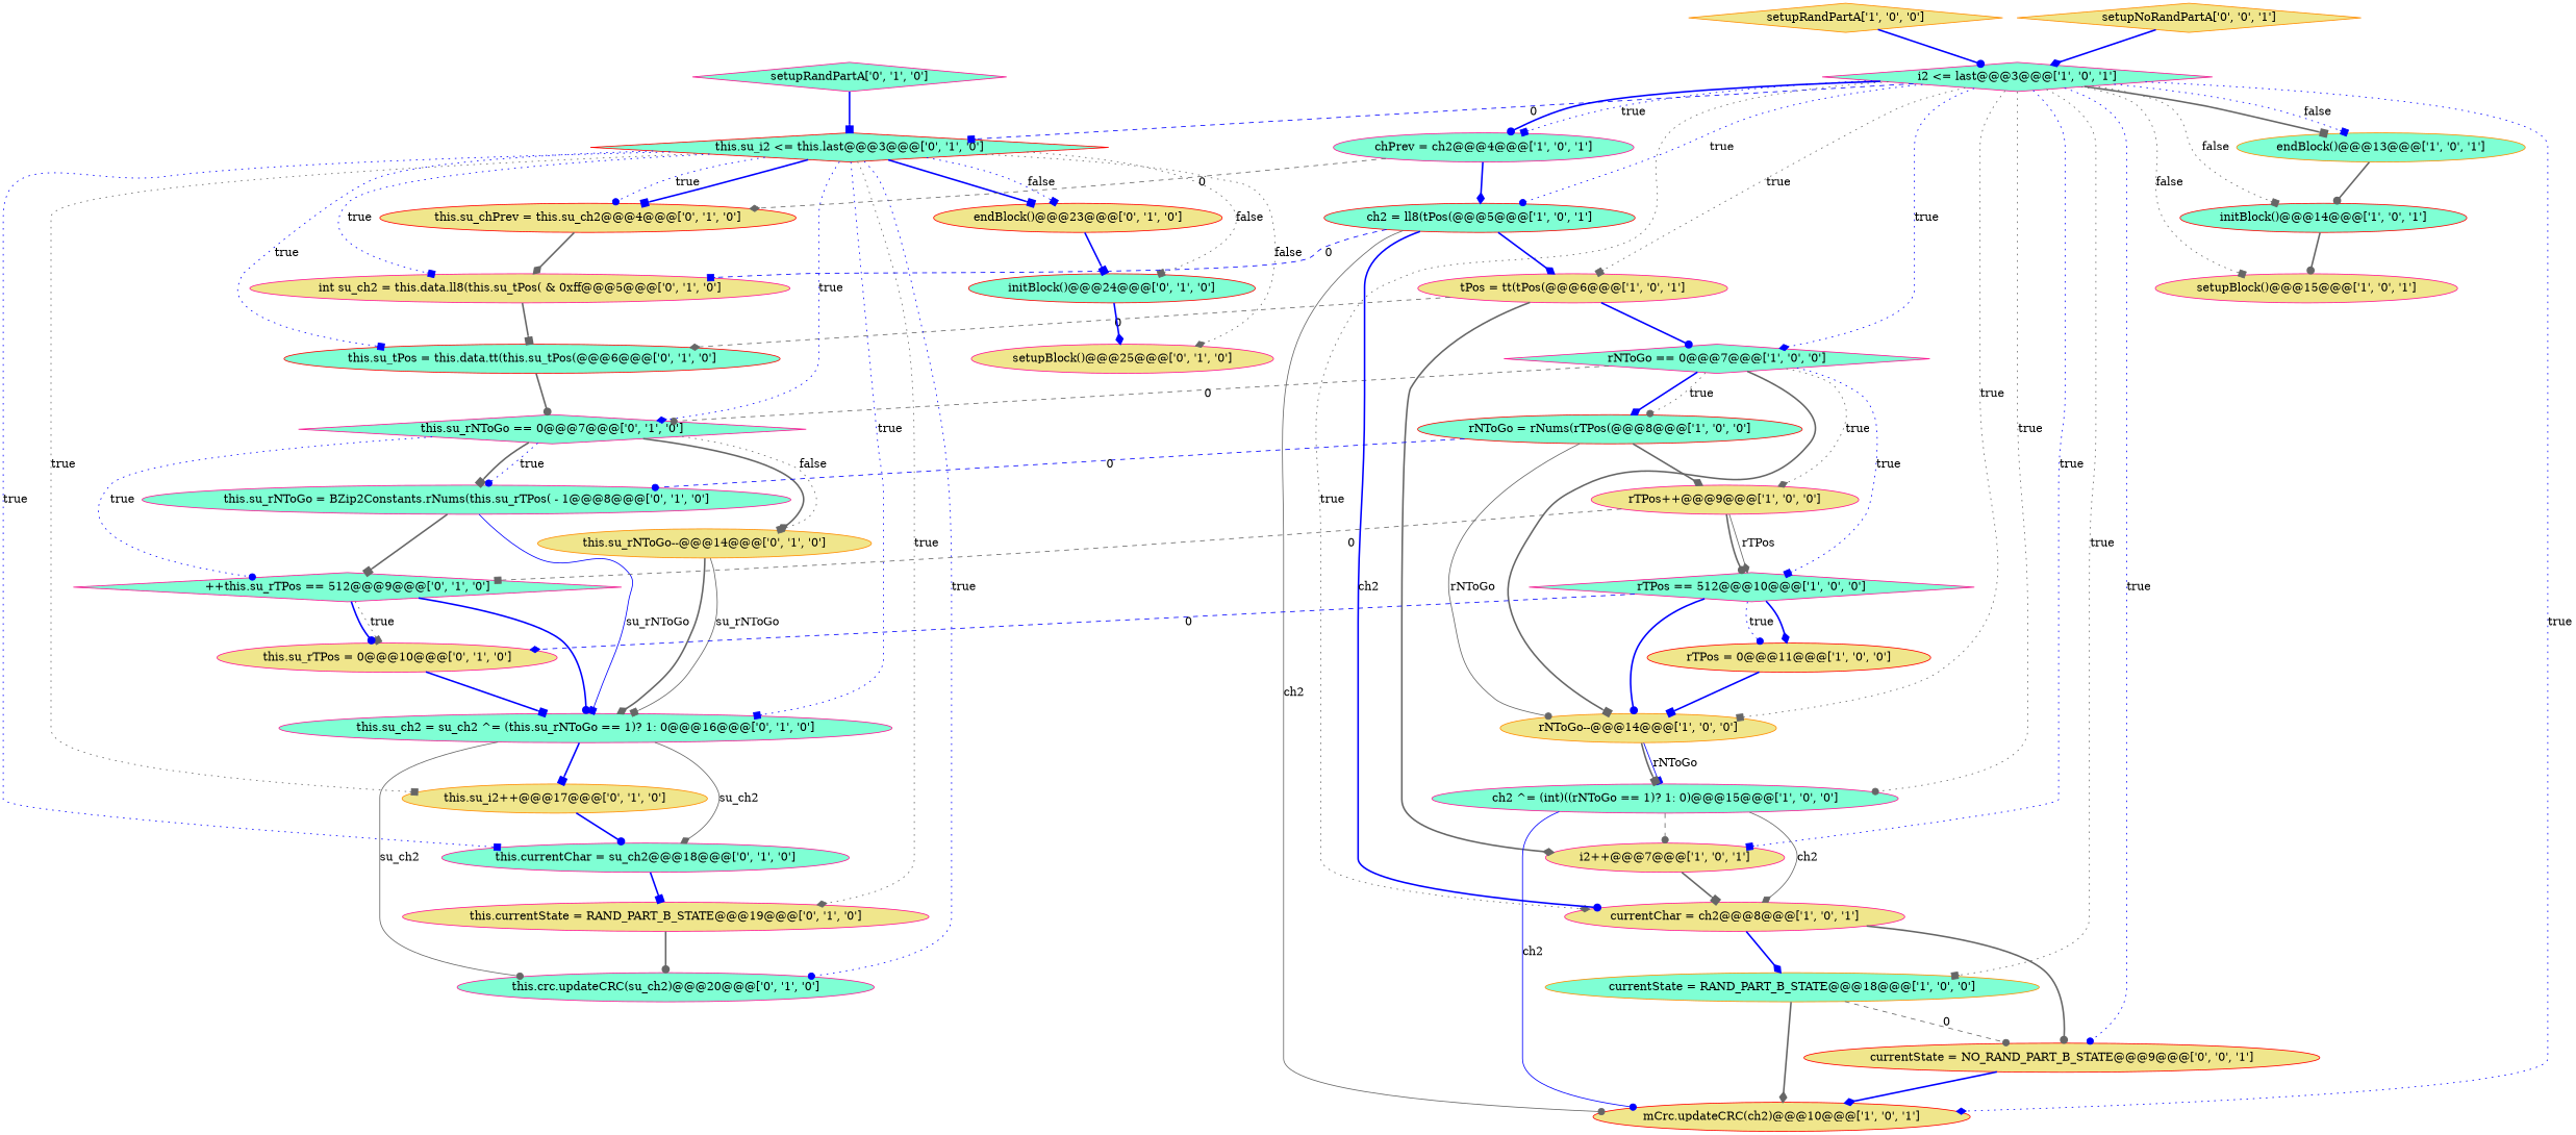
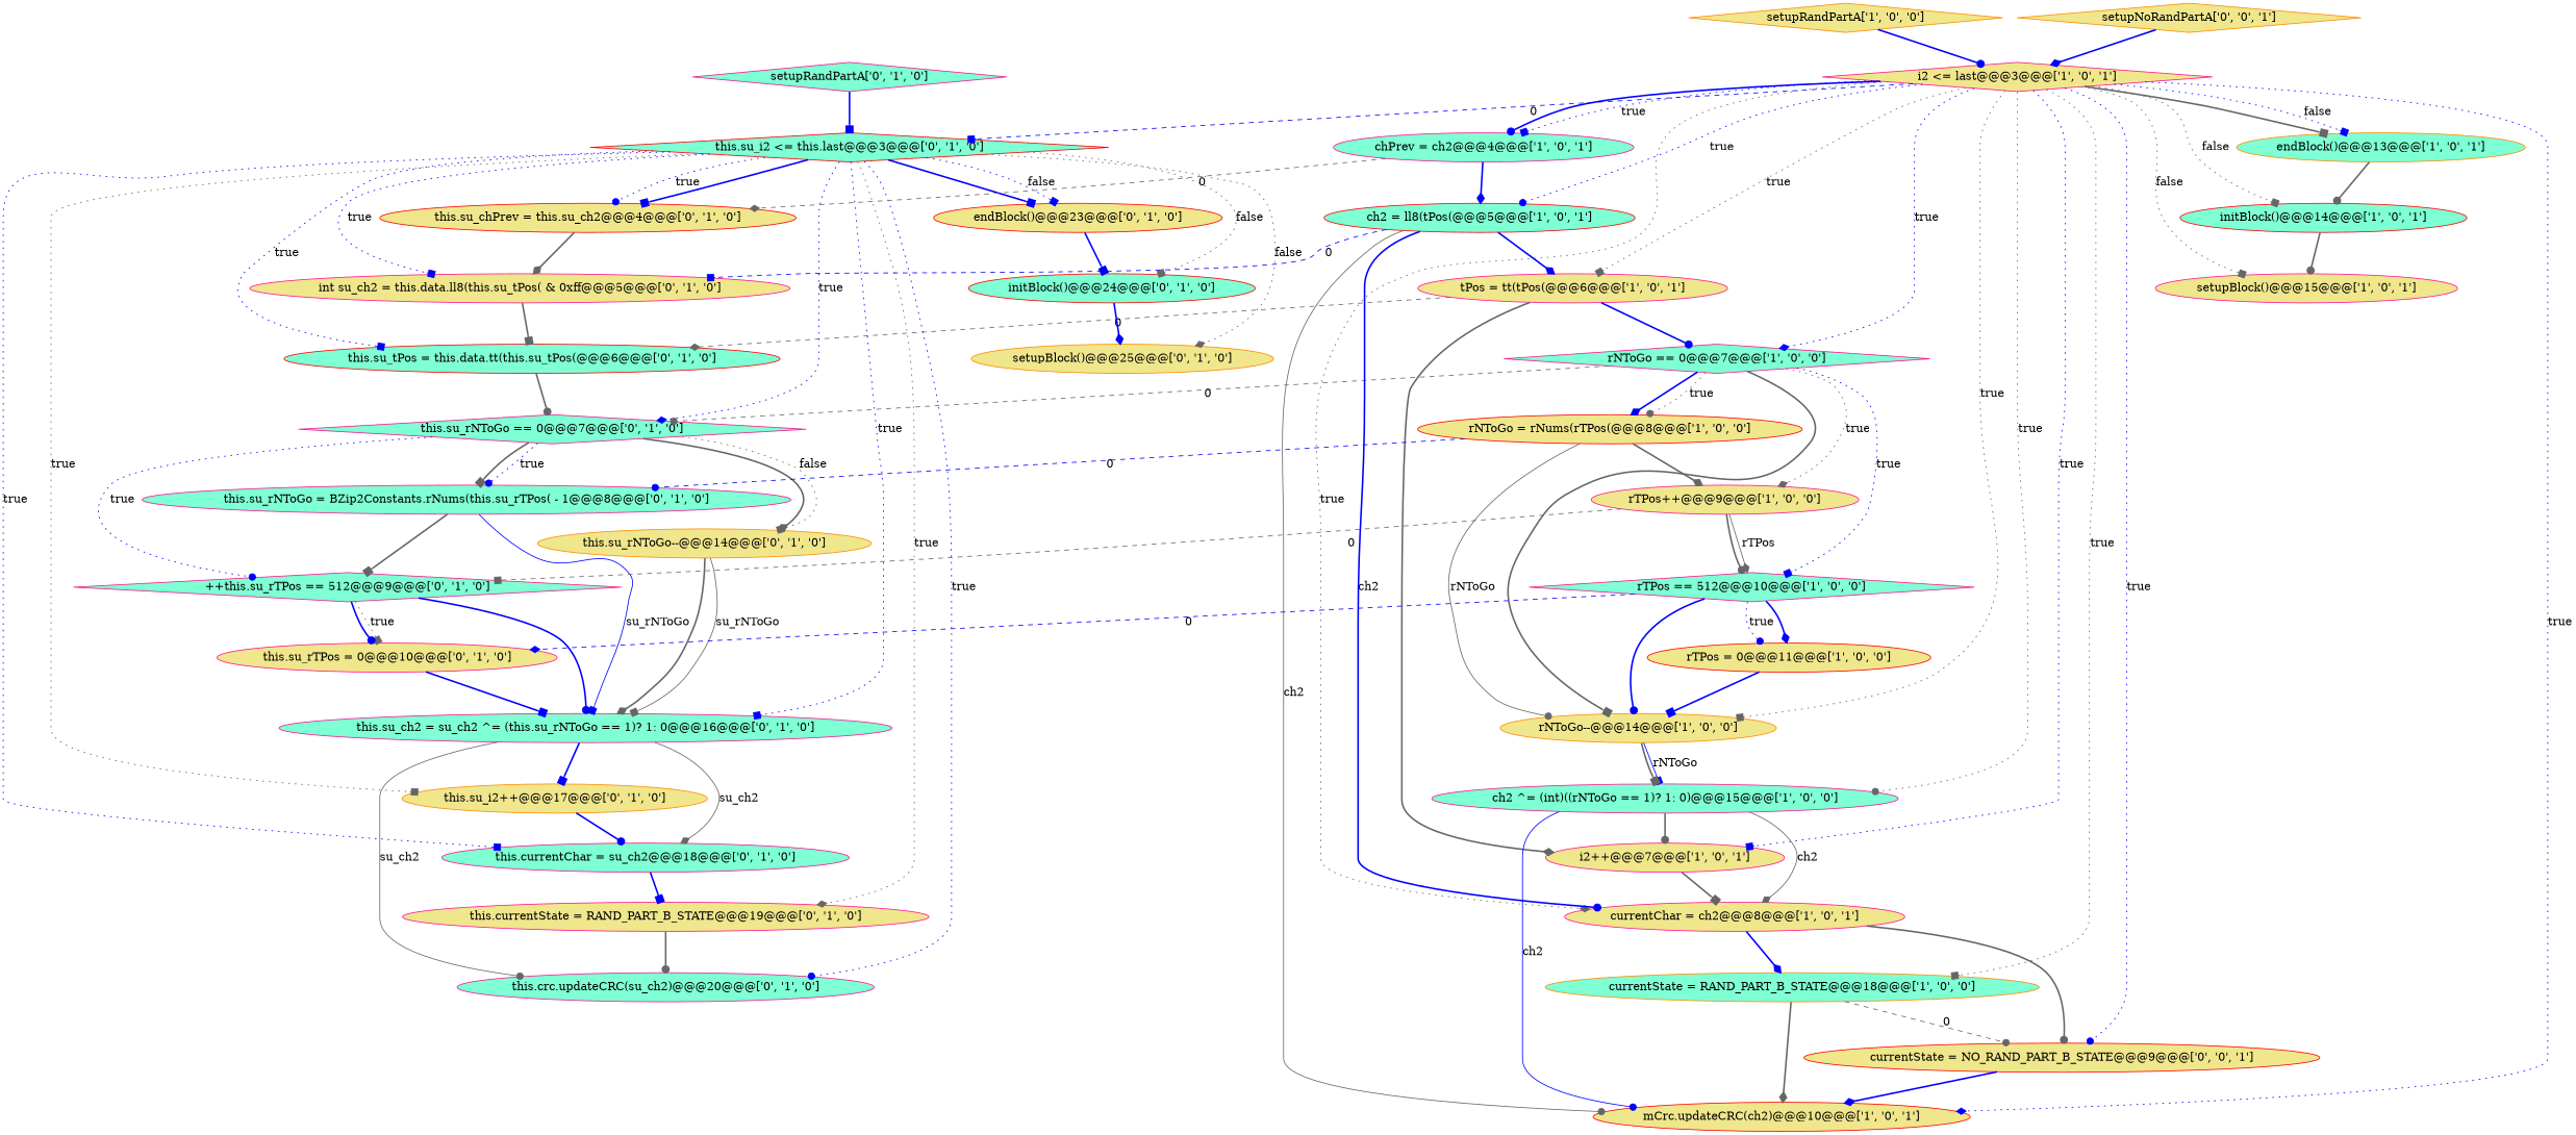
  digraph {
    node [color=deeppink fillcolor=aquamarine shape=ellipse style=filled]
    edge [arrowhead=box color=blue style=bold]
    n1 [label="this.su_ch2 = su_ch2 ^= (this.su_rNToGo == 1)? 1: 0@@@16@@@['0', '1', '0']"]
    n2 [color=darkorange fillcolor=khaki label="this.su_i2++@@@17@@@['0', '1', '0']"]
    n3 [label="this.currentChar = su_ch2@@@18@@@['0', '1', '0']"]
    n4 [label="this.crc.updateCRC(su_ch2)@@@20@@@['0', '1', '0']"]
    n5 [fillcolor=khaki label="this.currentState = RAND_PART_B_STATE@@@19@@@['0', '1', '0']"]
    n6 [label="this.su_rNToGo == 0@@@7@@@['0', '1', '0']" shape=diamond]
    n7 [color=darkorange fillcolor=khaki label="this.su_rNToGo--@@@14@@@['0', '1', '0']"]
    n8 [label="++this.su_rTPos == 512@@@9@@@['0', '1', '0']" shape=diamond]
    n9 [label="this.su_rNToGo = BZip2Constants.rNums(this.su_rTPos( - 1@@@8@@@['0', '1', '0']"]
    n10 [fillcolor=khaki label="this.su_rTPos = 0@@@10@@@['0', '1', '0']"]
    n11 [color=darkorange fillcolor=khaki label="setupRandPartA['1', '0', '0']" shape=diamond]
-   n12 [label="i2 <= last@@@3@@@['1', '0', '1']" shape=diamond]
+   n12 [fillcolor=khaki label="i2 <= last@@@3@@@['1', '0', '1']" shape=diamond]
    n13 [fillcolor=khaki label="tPos = tt(tPos(@@@6@@@['1', '0', '1']"]
    n14 [fillcolor=khaki label="i2++@@@7@@@['1', '0', '1']"]
    n15 [label="rNToGo == 0@@@7@@@['1', '0', '0']" shape=diamond]
    n16 [color=red label="this.su_i2 <= this.last@@@3@@@['0', '1', '0']" shape=diamond]
    n17 [color=red fillcolor=khaki label="mCrc.updateCRC(ch2)@@@10@@@['1', '0', '1']"]
    n18 [fillcolor=khaki label="currentChar = ch2@@@8@@@['1', '0', '1']"]
    n19 [fillcolor=khaki label="setupBlock()@@@15@@@['1', '0', '1']"]
    n20 [label="chPrev = ch2@@@4@@@['1', '0', '1']"]
    n21 [color=red label="ch2 = ll8(tPos(@@@5@@@['1', '0', '1']"]
    n22 [color=darkorange label="currentState = RAND_PART_B_STATE@@@18@@@['1', '0', '0']"]
    n23 [color=red fillcolor=khaki label="currentState = NO_RAND_PART_B_STATE@@@9@@@['0', '0', '1']"]
    n24 [color=darkorange label="endBlock()@@@13@@@['1', '0', '1']"]
    n25 [color=red label="initBlock()@@@14@@@['1', '0', '1']"]
    n26 [color=darkorange fillcolor=khaki label="rNToGo--@@@14@@@['1', '0', '0']"]
    n27 [label="ch2 ^= (int)((rNToGo == 1)? 1: 0)@@@15@@@['1', '0', '0']"]
    n28 [color=red fillcolor=khaki label="endBlock()@@@23@@@['0', '1', '0']"]
    n29 [color=red label="initBlock()@@@24@@@['0', '1', '0']"]
-   n30 [fillcolor=khaki label="setupBlock()@@@25@@@['0', '1', '0']"]
+   n30 [color=darkorange fillcolor=khaki label="setupBlock()@@@25@@@['0', '1', '0']"]
    n31 [color=red label="this.su_tPos = this.data.tt(this.su_tPos(@@@6@@@['0', '1', '0']"]
    n32 [fillcolor=khaki label="rTPos++@@@9@@@['1', '0', '0']"]
    n33 [label="rTPos == 512@@@10@@@['1', '0', '0']" shape=diamond]
-   n34 [color=red label="rNToGo = rNums(rTPos(@@@8@@@['1', '0', '0']"]
+   n34 [color=red fillcolor=khaki label="rNToGo = rNums(rTPos(@@@8@@@['1', '0', '0']"]
    n35 [label="setupRandPartA['0', '1', '0']" shape=diamond]
    n36 [fillcolor=khaki label="int su_ch2 = this.data.ll8(this.su_tPos( & 0xff@@@5@@@['0', '1', '0']"]
    n37 [color=red fillcolor=khaki label="this.su_chPrev = this.su_ch2@@@4@@@['0', '1', '0']"]
    n38 [color=red fillcolor=khaki label="rTPos = 0@@@11@@@['1', '0', '0']"]
    n39 [color=darkorange fillcolor=khaki label="setupNoRandPartA['0', '0', '1']" shape=diamond]
    n1 -> n2
    n1 -> n3 [arrowhead=diamond color=gray40 label=su_ch2 style=solid]
    n1 -> n4 [arrowhead=dot color=gray40 label=su_ch2 style=solid]
    n2 -> n3 [arrowhead=dot]
    n3 -> n5
    n5 -> n4 [arrowhead=dot color=gray40]
    n6 -> n7 [arrowhead=diamond color=gray40]
    n6 -> n7 [color=gray40 label=false style=dotted]
    n6 -> n8 [arrowhead=dot label=true style=dotted]
    n6 -> n9 [color=gray40]
    n6 -> n9 [arrowhead=dot label=true style=dotted]
    n7 -> n1 [arrowhead=diamond color=gray40]
    n7 -> n1 [color=gray40 label=su_rNToGo style=solid]
    n8 -> n1 [arrowhead=dot]
    n8 -> n10 [color=gray40 label=true style=dotted]
    n8 -> n10 [arrowhead=dot]
    n9 -> n1 [label=su_rNToGo style=solid]
    n9 -> n8 [color=gray40]
    n10 -> n1
    n11 -> n12 [arrowhead=dot]
    n12 -> n13 [color=gray40 label=true style=dotted]
    n12 -> n14 [label=true style=dotted]
    n12 -> n15 [arrowhead=diamond label=true style=dotted]
    n12 -> n16 [label=0 style=dashed]
    n12 -> n17 [arrowhead=diamond label=true style=dotted]
    n12 -> n18 [arrowhead=diamond color=gray40 label=true style=dotted]
    n12 -> n19 [color=gray40 label=false style=dotted]
    n12 -> n20 [arrowhead=dot]
    n12 -> n20 [label=true style=dotted]
    n12 -> n21 [arrowhead=dot label=true style=dotted]
    n12 -> n22 [color=gray40 label=true style=dotted]
    n12 -> n23 [arrowhead=dot label=true style=dotted]
    n12 -> n24 [label=false style=dotted]
    n12 -> n24 [color=gray40]
    n12 -> n25 [color=gray40 label=false style=dotted]
    n12 -> n26 [color=gray40 label=true style=dotted]
    n12 -> n27 [arrowhead=dot color=gray40 label=true style=dotted]
    n13 -> n14 [arrowhead=diamond color=gray40]
    n13 -> n15 [arrowhead=dot]
    n13 -> n31 [arrowhead=diamond color=gray40 label=0 style=dashed]
    n14 -> n18 [color=gray40]
    n15 -> n6 [arrowhead=dot color=gray40 label=0 style=dashed]
    n15 -> n26 [color=gray40]
    n15 -> n32 [arrowhead=diamond color=gray40 label=true style=dotted]
    n15 -> n33 [label=true style=dotted]
    n15 -> n34 [arrowhead=diamond]
    n15 -> n34 [arrowhead=dot color=gray40 label=true style=dotted]
    n16 -> n1 [label=true style=dotted]
    n16 -> n2 [color=gray40 label=true style=dotted]
    n16 -> n3 [label=true style=dotted]
    n16 -> n4 [arrowhead=dot label=true style=dotted]
    n16 -> n5 [arrowhead=diamond color=gray40 label=true style=dotted]
    n16 -> n6 [arrowhead=diamond label=true style=dotted]
    n16 -> n28 [label=false style=dotted]
    n16 -> n28
    n16 -> n29 [color=gray40 label=false style=dotted]
    n16 -> n30 [arrowhead=diamond color=gray40 label=false style=dotted]
    n16 -> n31 [label=true style=dotted]
    n16 -> n36 [label=true style=dotted]
    n16 -> n37 [arrowhead=dot label=true style=dotted]
    n16 -> n37
    n18 -> n22 [arrowhead=diamond]
    n18 -> n23 [arrowhead=dot color=gray40]
    n20 -> n21 [arrowhead=diamond]
    n20 -> n37 [arrowhead=diamond color=gray40 label=0 style=dashed]
    n21 -> n13 [arrowhead=diamond]
    n21 -> n17 [arrowhead=dot color=gray40 label=ch2 style=solid]
    n21 -> n18 [arrowhead=dot label=ch2]
    n21 -> n36 [label=0 style=dashed]
    n22 -> n17 [arrowhead=diamond color=gray40]
    n22 -> n23 [arrowhead=dot color=gray40 label=0 style=dashed]
    n23 -> n17 [arrowhead=diamond]
    n24 -> n25 [arrowhead=dot color=gray40]
    n25 -> n19 [arrowhead=dot color=gray40]
    n26 -> n27 [label=rNToGo style=solid]
    n26 -> n27 [color=gray40]
-   n27 -> n14 [arrowhead=dot color=gray40 style=dashed]
+   n27 -> n14 [arrowhead=dot color=gray40]
    n27 -> n17 [arrowhead=dot label=ch2 style=solid]
    n27 -> n18 [arrowhead=diamond color=gray40 label=ch2 style=solid]
    n28 -> n29
    n29 -> n30 [arrowhead=diamond]
    n31 -> n6 [arrowhead=dot color=gray40]
    n32 -> n8 [color=gray40 label=0 style=dashed]
    n32 -> n33 [arrowhead=dot color=gray40]
    n32 -> n33 [arrowhead=diamond color=gray40 label=rTPos style=solid]
    n33 -> n10 [arrowhead=diamond label=0 style=dashed]
    n33 -> n26 [arrowhead=dot]
    n33 -> n38 [arrowhead=diamond]
    n33 -> n38 [arrowhead=dot label=true style=dotted]
    n34 -> n9 [arrowhead=dot label=0 style=dashed]
    n34 -> n26 [arrowhead=dot color=gray40 label=rNToGo style=solid]
    n34 -> n32 [arrowhead=diamond color=gray40]
    n35 -> n16
    n36 -> n31 [color=gray40]
    n37 -> n36 [arrowhead=diamond color=gray40]
    n38 -> n26
    n39 -> n12 [arrowhead=diamond]
  }
